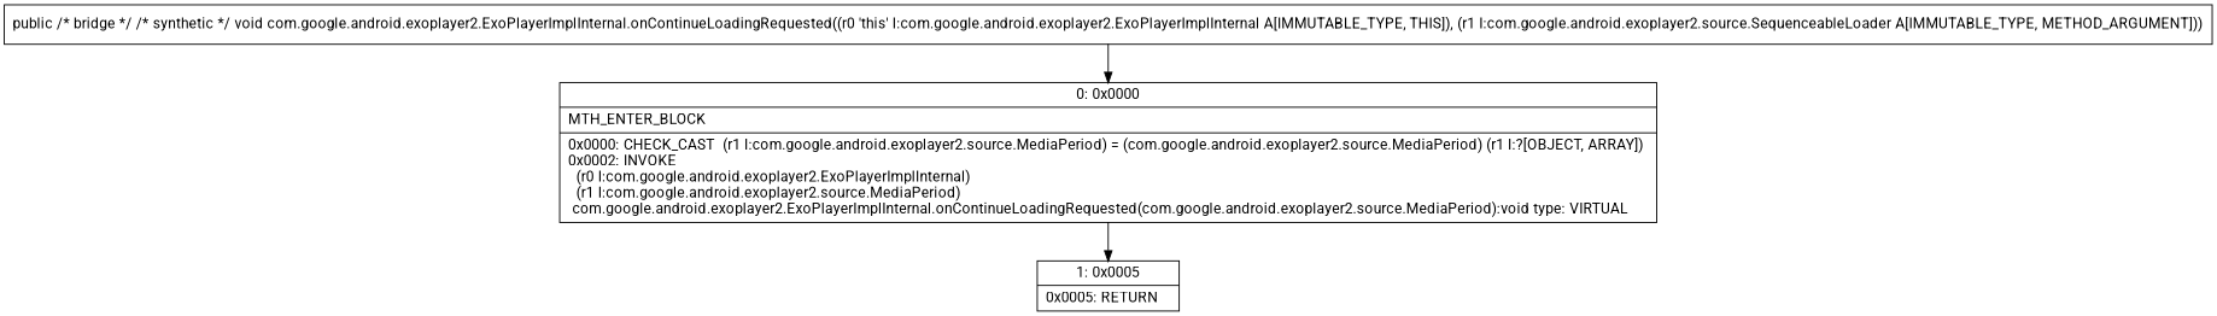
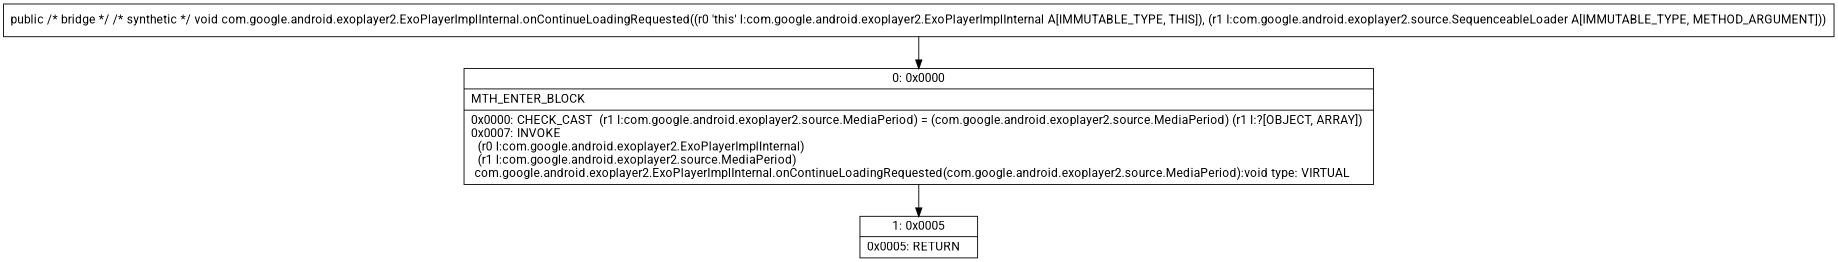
  digraph {
    fontname=Roboto
    node [shape=record fontname=Roboto]
    edge [fontname=Roboto]
-   n1 [label="{0\:\ 0x0000|MTH_ENTER_BLOCK\l|0x0000: CHECK_CAST  (r1 I:com.google.android.exoplayer2.source.MediaPeriod) = (com.google.android.exoplayer2.source.MediaPeriod) (r1 I:?[OBJECT, ARRAY]) \l0x0002: INVOKE  \l  (r0 I:com.google.android.exoplayer2.ExoPlayerImplInternal)\l  (r1 I:com.google.android.exoplayer2.source.MediaPeriod)\l com.google.android.exoplayer2.ExoPlayerImplInternal.onContinueLoadingRequested(com.google.android.exoplayer2.source.MediaPeriod):void type: VIRTUAL \l}"]
+   n1 [label="{0\:\ 0x0000|MTH_ENTER_BLOCK\l|0x0000: CHECK_CAST  (r1 I:com.google.android.exoplayer2.source.MediaPeriod) = (com.google.android.exoplayer2.source.MediaPeriod) (r1 I:?[OBJECT, ARRAY]) \l0x0007: INVOKE  \l  (r0 I:com.google.android.exoplayer2.ExoPlayerImplInternal)\l  (r1 I:com.google.android.exoplayer2.source.MediaPeriod)\l com.google.android.exoplayer2.ExoPlayerImplInternal.onContinueLoadingRequested(com.google.android.exoplayer2.source.MediaPeriod):void type: VIRTUAL \l}"]
    n2 [label="{1\:\ 0x0005|0x0005: RETURN   \l}"]
    n3 [label="{public \/* bridge *\/ \/* synthetic *\/ void com.google.android.exoplayer2.ExoPlayerImplInternal.onContinueLoadingRequested((r0 'this' I:com.google.android.exoplayer2.ExoPlayerImplInternal A[IMMUTABLE_TYPE, THIS]), (r1 I:com.google.android.exoplayer2.source.SequenceableLoader A[IMMUTABLE_TYPE, METHOD_ARGUMENT])) }"]
    n1 -> n2
    n3 -> n1
  }
